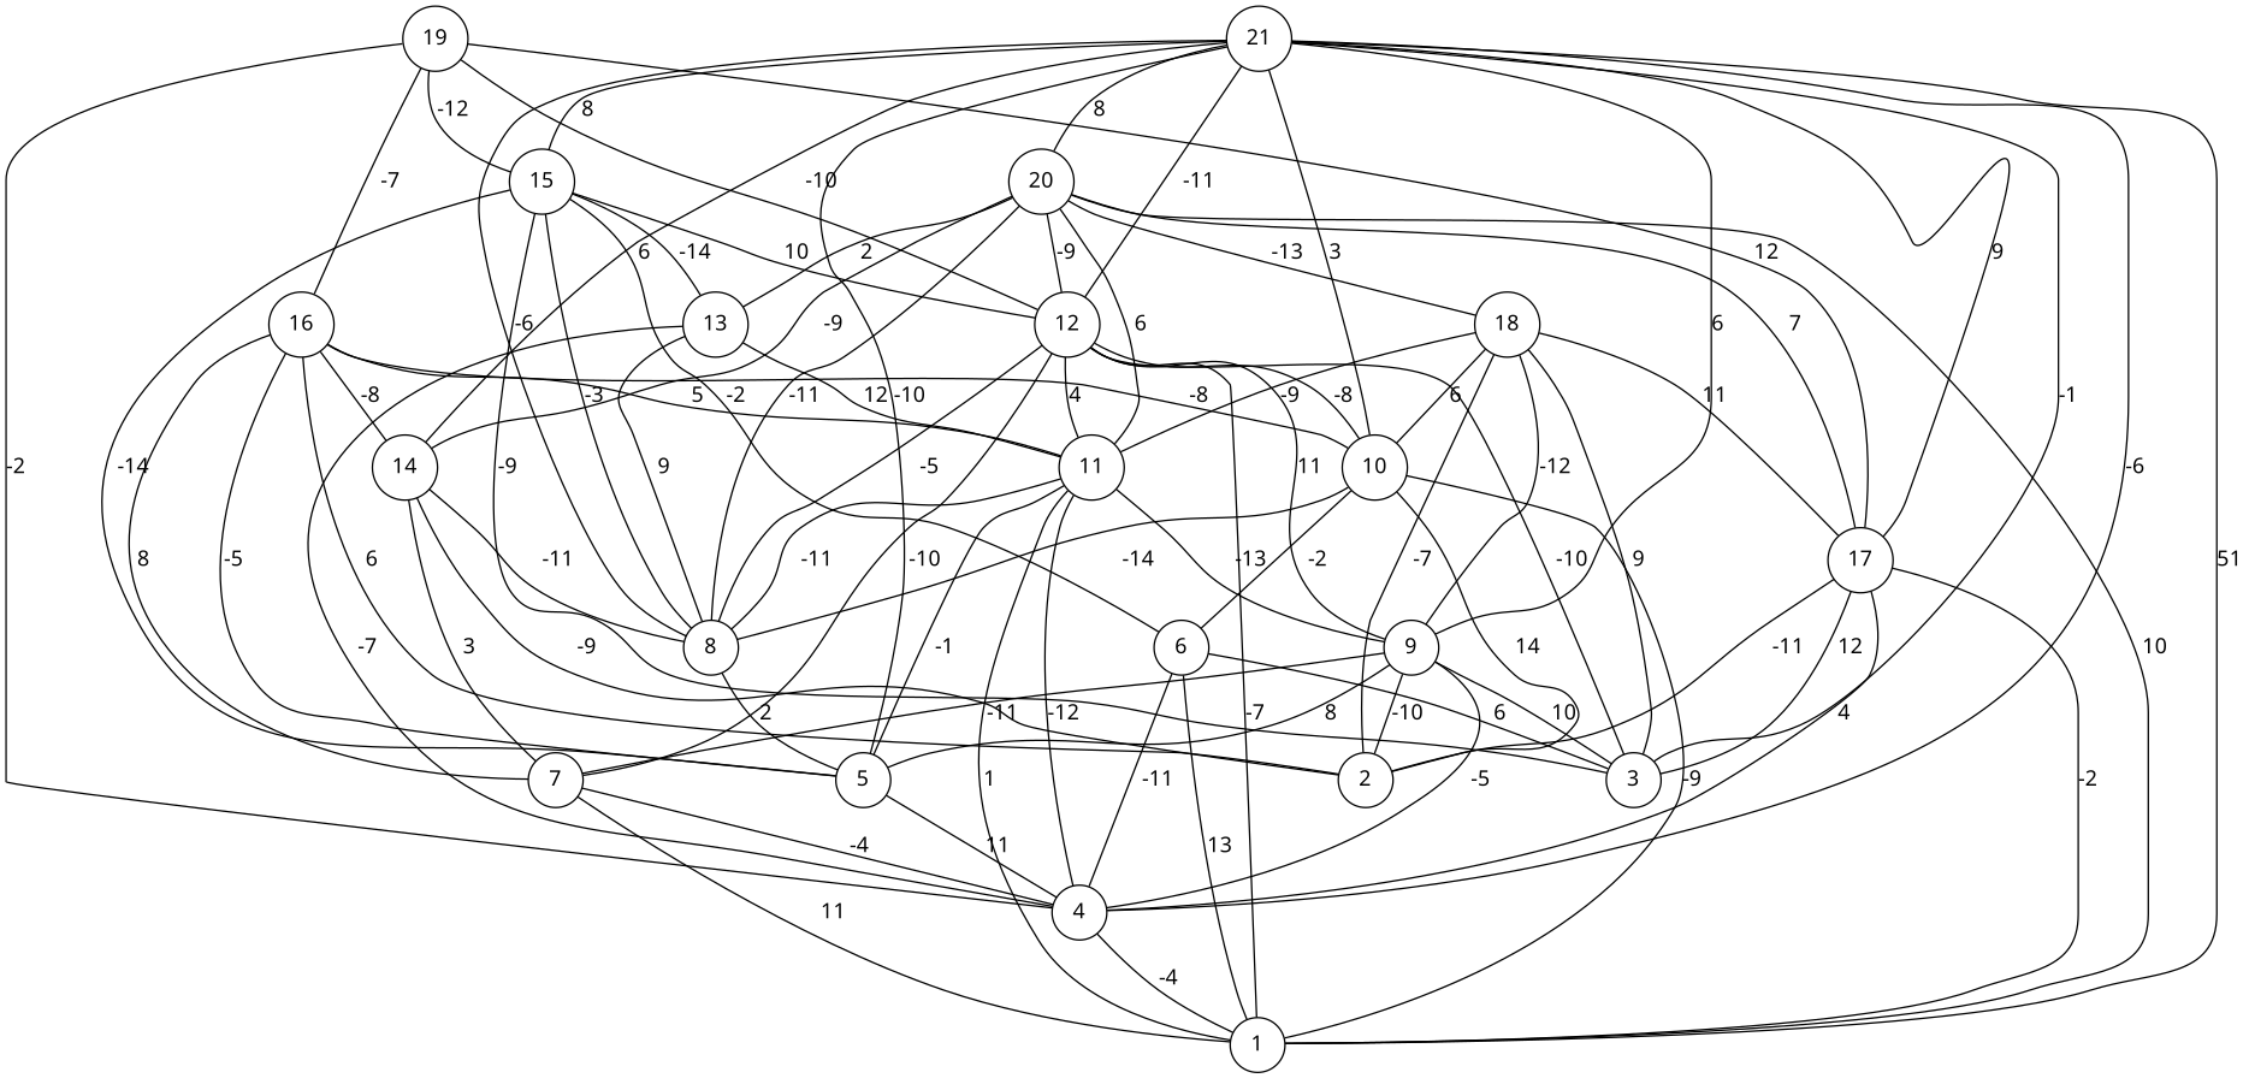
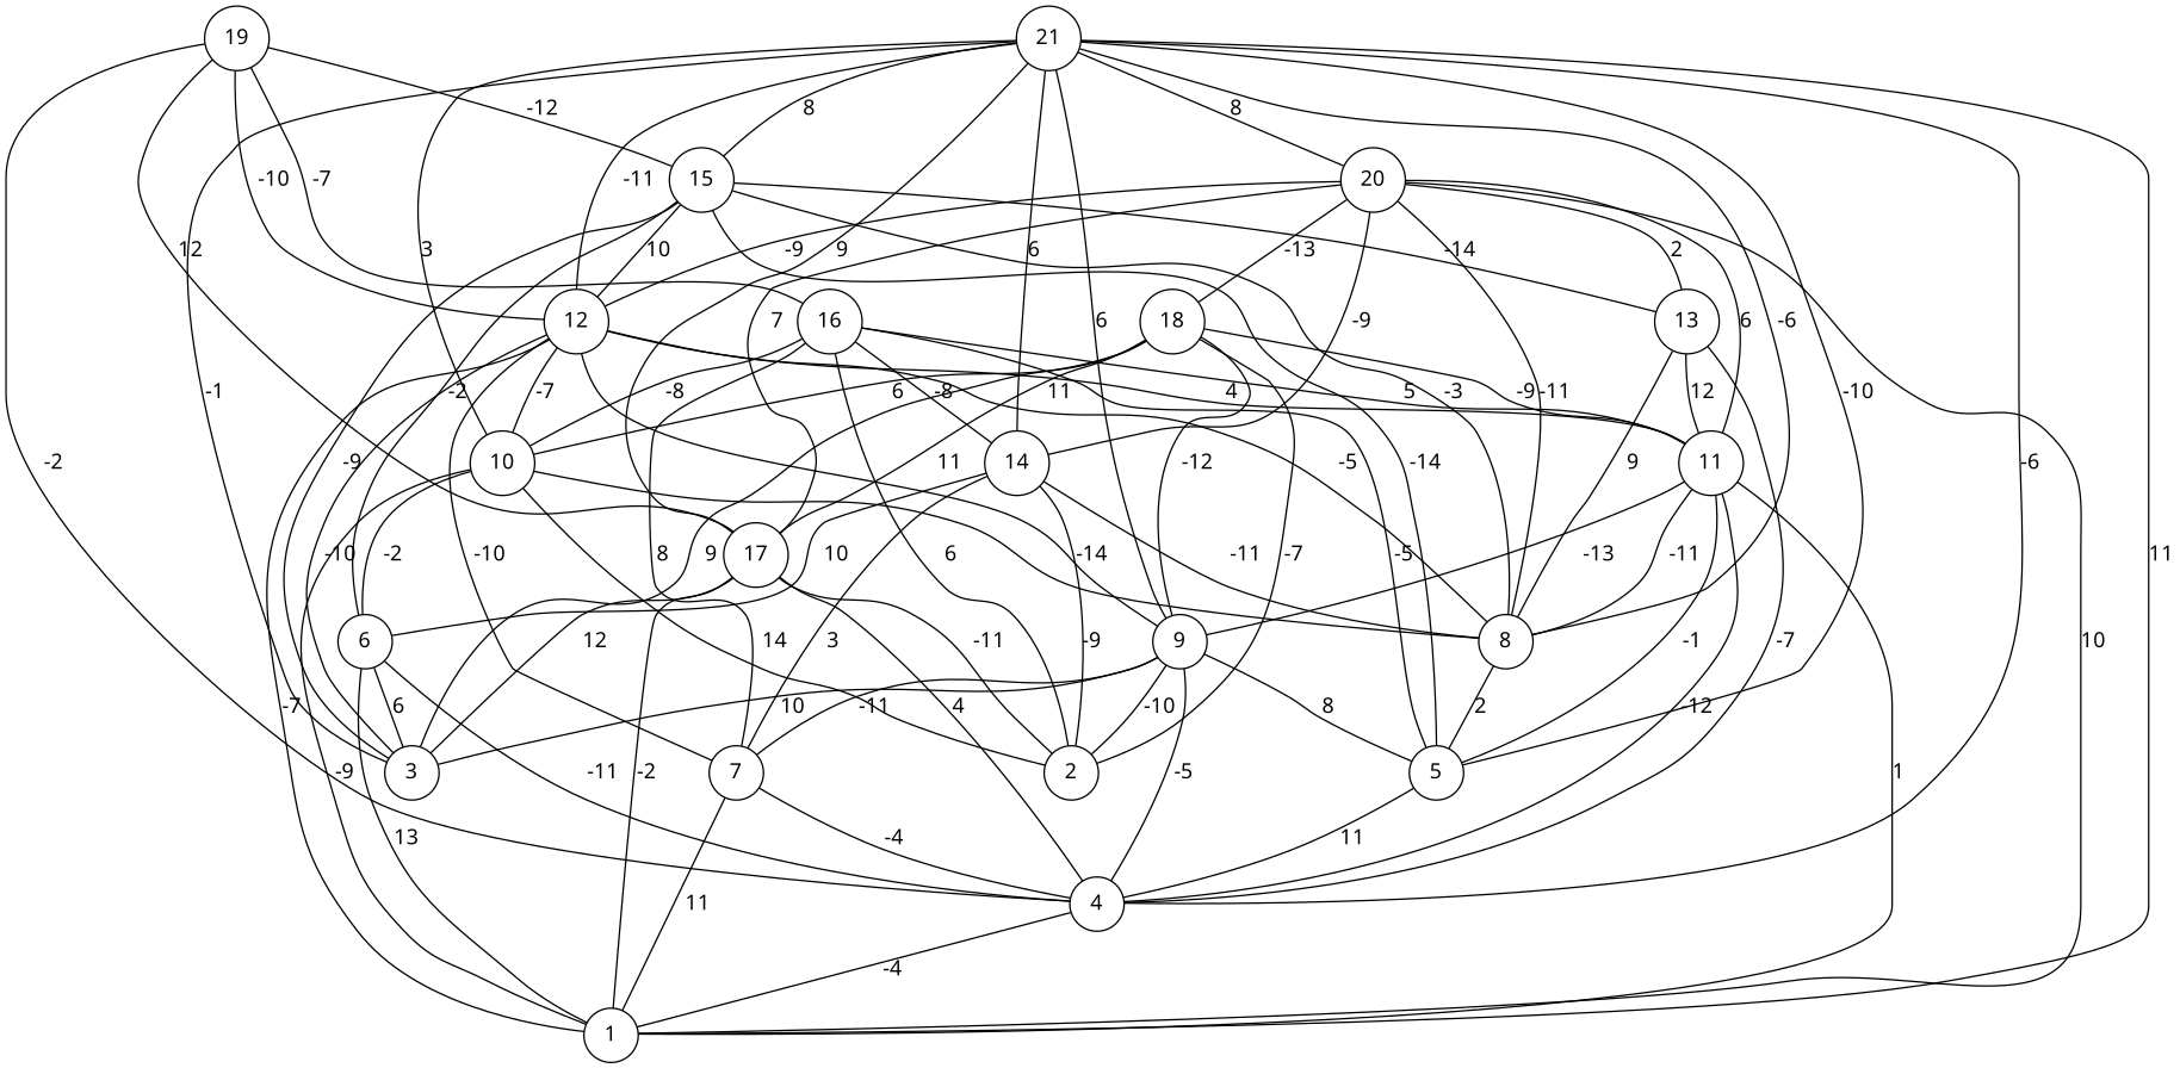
  graph {
    fontname="Noto Sans"
    node [fontname="Noto Sans" shape=circle]
    edge [fontname="Noto Sans"]
    21
    1
    3
    5
    8
    9
    10
    12
    14
    15
    17
    20
    4
    2
    7
    6
    11
    13
    18
    19
    16
-   21 -- 1 [label=51]
+   21 -- 1 [label=11]
    21 -- 3 [label=-1]
    21 -- 5 [label=-10]
    21 -- 8 [label=-6]
    21 -- 9 [label=6]
    21 -- 10 [label=3]
    21 -- 12 [label=-11]
    21 -- 14 [label=6]
    21 -- 15 [label=8]
    21 -- 17 [label=9]
    21 -- 20 [label=8]
    21 -- 4 [label=-6]
    5 -- 4 [label=11]
    8 -- 5 [label=2]
    9 -- 3 [label=10]
    9 -- 5 [label=8]
    9 -- 4 [label=-5]
    9 -- 2 [label=-10]
    9 -- 7 [label=-11]
    10 -- 1 [label=-9]
    10 -- 8 [label=-14]
    10 -- 2 [label=14]
    10 -- 6 [label=-2]
    12 -- 1 [label=-7]
    12 -- 3 [label=-10]
    12 -- 8 [label=-5]
    12 -- 9 [label=11]
-   12 -- 10 [label=-8]
+   12 -- 10 [label=-7]
    12 -- 7 [label=-10]
    12 -- 11 [label=4]
    14 -- 8 [label=-11]
    14 -- 2 [label=-9]
    14 -- 7 [label=3]
+   14 -- 6 [label=10]
    15 -- 3 [label=-9]
    15 -- 5 [label=-14]
    15 -- 8 [label=-3]
    15 -- 12 [label=10]
    15 -- 6 [label=-2]
    15 -- 13 [label=-14]
    17 -- 1 [label=-2]
    17 -- 3 [label=12]
    17 -- 4 [label=4]
    17 -- 2 [label=-11]
    20 -- 1 [label=10]
    20 -- 8 [label=-11]
    20 -- 12 [label=-9]
    20 -- 14 [label=-9]
    20 -- 17 [label=7]
    20 -- 11 [label=6]
    20 -- 13 [label=2]
    20 -- 18 [label=-13]
    4 -- 1 [label=-4]
    7 -- 1 [label=11]
    7 -- 4 [label=-4]
    6 -- 1 [label=13]
    6 -- 3 [label=6]
    6 -- 4 [label=-11]
    11 -- 1 [label=1]
    11 -- 5 [label=-1]
    11 -- 8 [label=-11]
    11 -- 9 [label=-13]
    11 -- 4 [label=-12]
    13 -- 8 [label=9]
    13 -- 4 [label=-7]
    13 -- 11 [label=12]
    18 -- 3 [label=9]
    18 -- 9 [label=-12]
    18 -- 10 [label=6]
    18 -- 17 [label=11]
    18 -- 2 [label=-7]
    18 -- 11 [label=-9]
    19 -- 12 [label=-10]
    19 -- 15 [label=-12]
    19 -- 17 [label=12]
    19 -- 4 [label=-2]
    19 -- 16 [label=-7]
    16 -- 5 [label=-5]
    16 -- 10 [label=-8]
    16 -- 14 [label=-8]
    16 -- 2 [label=6]
    16 -- 7 [label=8]
    16 -- 11 [label=5]
  }
